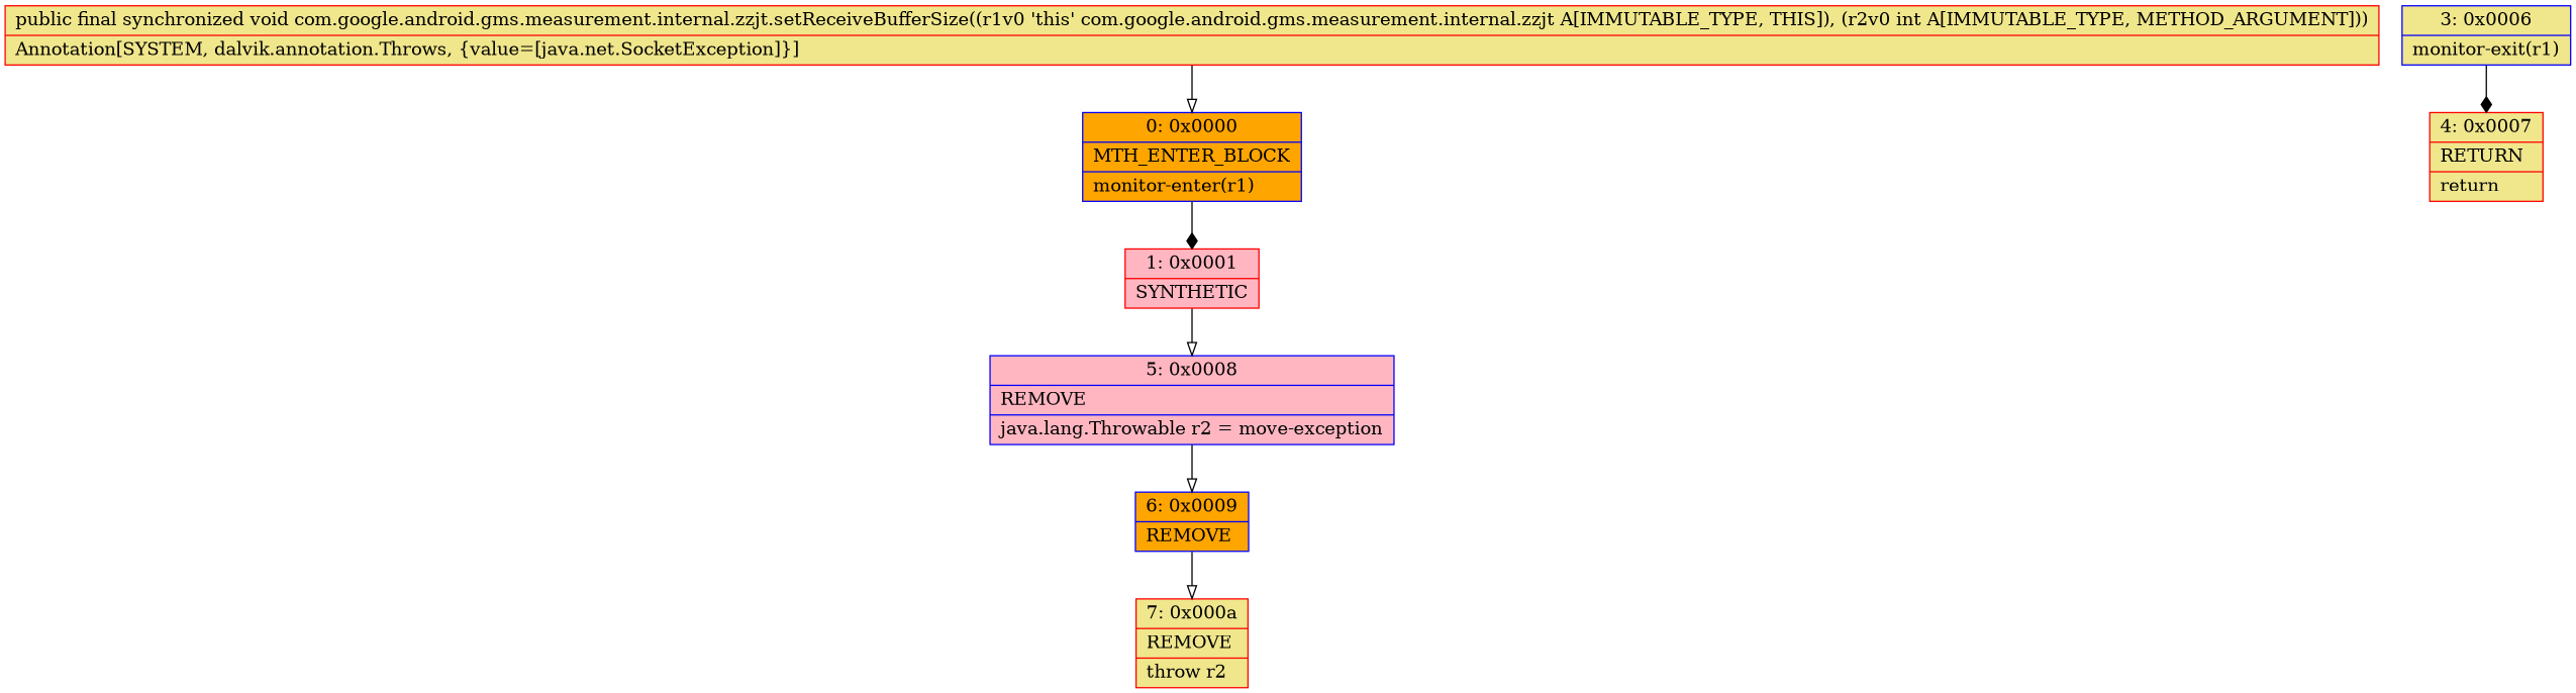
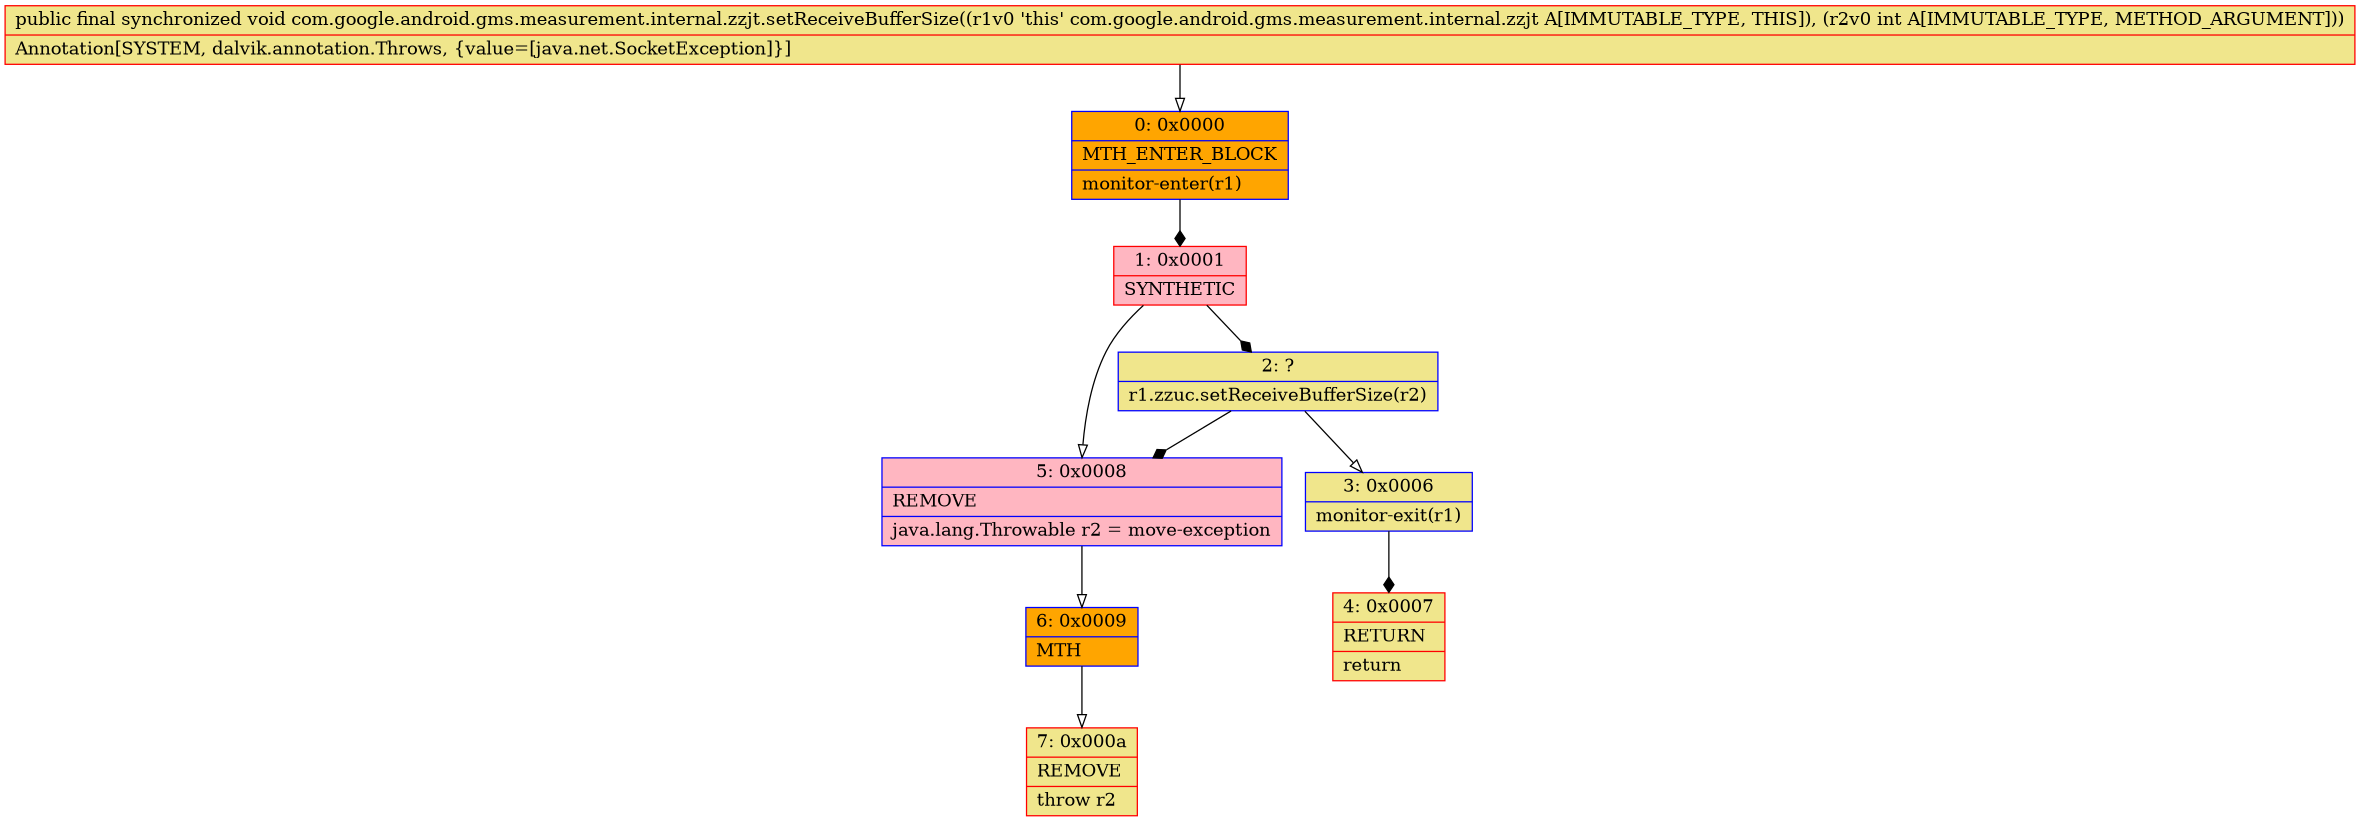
  digraph {
    node [color=blue fillcolor=khaki shape=record style=filled]
    edge [arrowhead=onormal]
    n1 [fillcolor=orange label="{0\:\ 0x0000|MTH_ENTER_BLOCK\l|monitor\-enter(r1)\l}"]
    n2 [color=red fillcolor=lightpink label="{1\:\ 0x0001|SYNTHETIC\l}"]
+   n3 [label="{2\:\ ?|r1.zzuc.setReceiveBufferSize(r2)\l}"]
    n4 [fillcolor=lightpink label="{5\:\ 0x0008|REMOVE\l|java.lang.Throwable r2 = move\-exception\l}"]
    n5 [label="{3\:\ 0x0006|monitor\-exit(r1)\l}"]
-   n6 [fillcolor=orange label="{6\:\ 0x0009|REMOVE\l}"]
+   n6 [fillcolor=orange label="{6\:\ 0x0009|MTH\l}"]
    n7 [color=red label="{4\:\ 0x0007|RETURN\l|return\l}"]
    n8 [color=red label="{7\:\ 0x000a|REMOVE\l|throw r2\l}"]
    n9 [color=red label="{public final synchronized void com.google.android.gms.measurement.internal.zzjt.setReceiveBufferSize((r1v0 'this' com.google.android.gms.measurement.internal.zzjt A[IMMUTABLE_TYPE, THIS]), (r2v0 int A[IMMUTABLE_TYPE, METHOD_ARGUMENT]))  | Annotation[SYSTEM, dalvik.annotation.Throws, \{value=[java.net.SocketException]\}]\l}"]
    n1 -> n2 [arrowhead=diamond]
+   n2 -> n3 [arrowhead=diamond]
    n2 -> n4
+   n3 -> n4 [arrowhead=diamond]
+   n3 -> n5
    n4 -> n6
    n5 -> n7 [arrowhead=diamond]
    n6 -> n8
    n9 -> n1
  }
